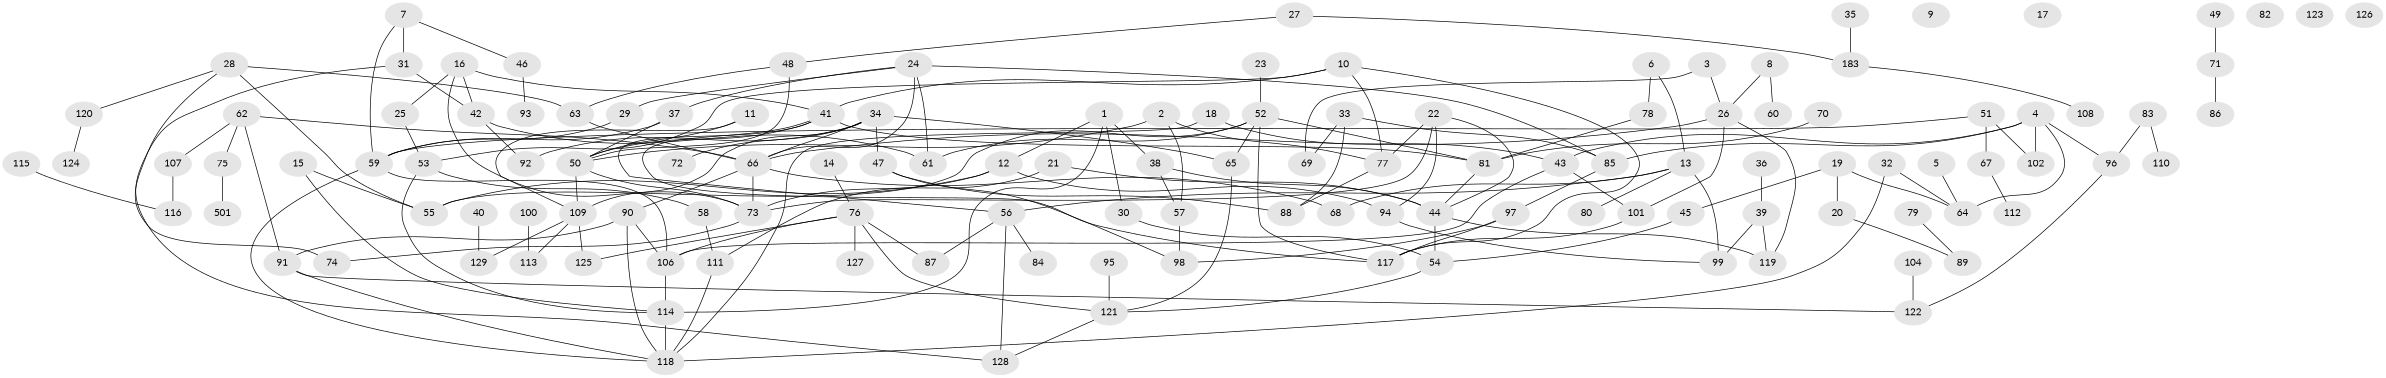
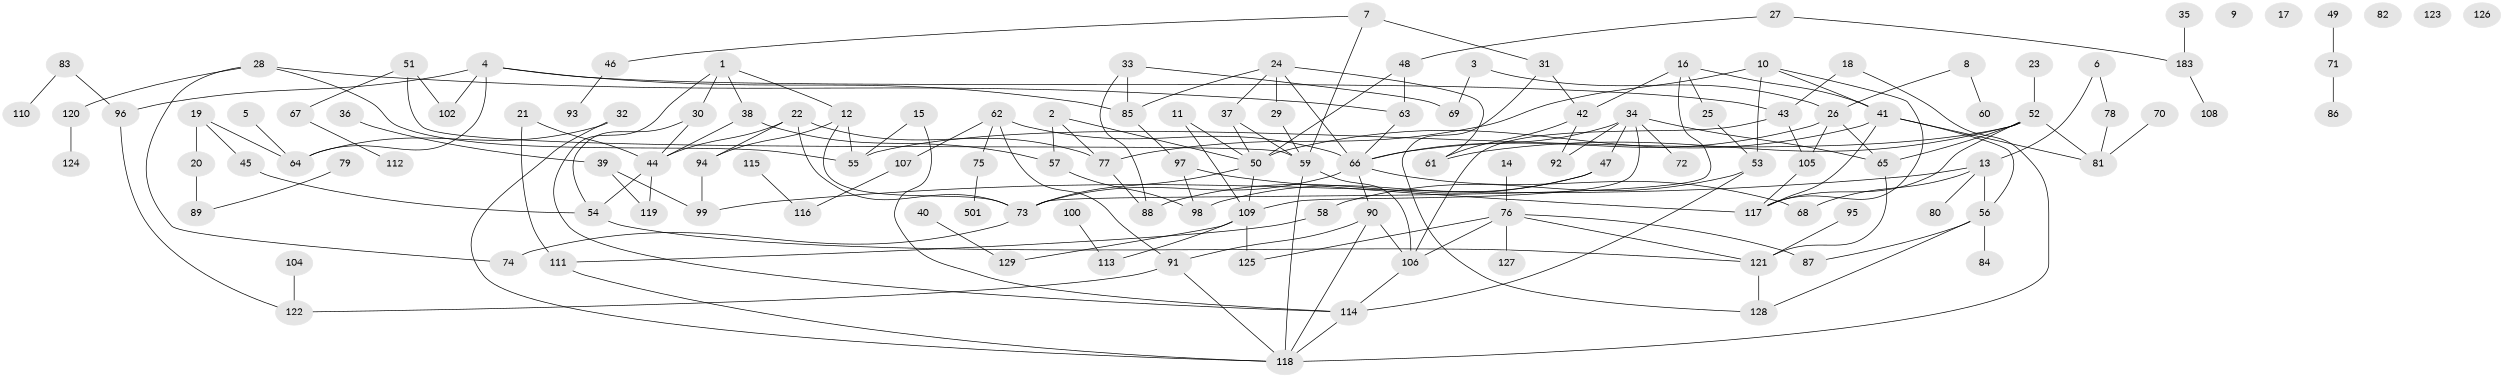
  graph {
    fontname=Lato
    node [color=gray90 fontname=Lato style=filled]
    edge [fontname=Lato]
    1
    12
    30
    38
    114
    7
    31
    46
    59
    73
    55
    94
    44
    54
    57
    118
    2
    50
    77
    109
    98
    88
    3
    26
    69
    66
-   105 [label=101]
+   105
    119
    4
    43
    64
    85
    96
    102
    106
    74
    97
    122
    5
    6
    13
    78
    56
    68
    80
    99
    81
    42
    128
    93
    8
    60
    9
    10
    41
    53
    117
    58
    11
    129
    125
    113
    84
    87
    14
    76
    121
    127
    15
    16
    25
    61
    92
    17
    18
    19
    20
    45
    89
    21
    111
    22
    23
    52
    65
    24
    29
    37
    90
    27
    48
    n92 [label=183]
    63
    108
    28
    120
    124
    32
    33
    34
    47
    72
    35
    36
    39
    40
    49
    71
    86
    51
    67
    112
    62
    75
    91
    107
    n117 [label=501]
    116
    70
    79
    82
    83
    110
    95
    100
    104
    115
    123
    126
    1 -- 12
    1 -- 30
    1 -- 38
    1 -- 114
    12 -- 73
    12 -- 55
    12 -- 94
-   81 -- 44
+   30 -- 44
    30 -- 54
    38 -- 44
    38 -- 57
    114 -- 118
    7 -- 31
    7 -- 46
    7 -- 59
    31 -- 42
    31 -- 128
    46 -- 93
    59 -- 118
    59 -- 106
    73 -- 74
    94 -- 99
    44 -- 54
    44 -- 119
    54 -- 121
    57 -- 98
    2 -- 57
    2 -- 50
    2 -- 77
    50 -- 73
    50 -- 109
    77 -- 88
    109 -- 129
    109 -- 125
    109 -- 113
    3 -- 26
    3 -- 69
    26 -- 66
    26 -- 105
-   26 -- 119
+   26 -- 65
    66 -- 73
    66 -- 68
    66 -- 90
    105 -- 117
    4 -- 43
    4 -- 64
    4 -- 85
    4 -- 96
    4 -- 102
    43 -- 105
    43 -- 106
    85 -- 97
    96 -- 122
    106 -- 114
    97 -- 98
    97 -- 117
    5 -- 64
    6 -- 13
    6 -- 78
    13 -- 56
    13 -- 68
    13 -- 80
    13 -- 99
    78 -- 81
    56 -- 128
    56 -- 84
    56 -- 87
    42 -- 61
    42 -- 92
    8 -- 26
    8 -- 60
    10 -- 77
    10 -- 41
    10 -- 53
    10 -- 117
    41 -- 50
    41 -- 56
    41 -- 81
    41 -- 117
    53 -- 114
    53 -- 58
    58 -- 111
    11 -- 50
    11 -- 109
    14 -- 76
    76 -- 106
    76 -- 125
    76 -- 87
    76 -- 121
    76 -- 127
    121 -- 128
    15 -- 114
    15 -- 55
    16 -- 73
    16 -- 42
    16 -- 41
    16 -- 25
    25 -- 53
    18 -- 118
    18 -- 43
    19 -- 64
    19 -- 20
    19 -- 45
    20 -- 89
    45 -- 54
    21 -- 44
    21 -- 111
    111 -- 118
    22 -- 73
    22 -- 94
    22 -- 44
    22 -- 77
    23 -- 52
    52 -- 55
    52 -- 81
    52 -- 117
    52 -- 61
    52 -- 65
    65 -- 121
    24 -- 66
    24 -- 85
    24 -- 61
    24 -- 29
    24 -- 37
    29 -- 59
    37 -- 59
    37 -- 50
    90 -- 118
    90 -- 106
    90 -- 91
    27 -- 48
    27 -- n92
    48 -- 50
    48 -- 63
    n92 -- 108
    63 -- 66
    28 -- 55
    28 -- 74
    28 -- 63
    28 -- 120
    120 -- 124
    32 -- 118
    32 -- 64
    33 -- 88
    33 -- 69
    33 -- 85
    34 -- 109
    34 -- 66
    34 -- 92
    34 -- 65
    34 -- 47
    34 -- 72
    47 -- 98
    47 -- 88
    35 -- n92
    36 -- 39
    39 -- 119
    39 -- 99
    40 -- 129
    49 -- 71
    71 -- 86
    51 -- 59
    51 -- 102
    51 -- 67
    67 -- 112
    62 -- 66
    62 -- 75
    62 -- 91
    62 -- 107
    75 -- n117
    91 -- 118
    91 -- 122
    107 -- 116
    70 -- 81
    79 -- 89
    83 -- 96
    83 -- 110
    95 -- 121
    100 -- 113
    104 -- 122
    115 -- 116
  }
